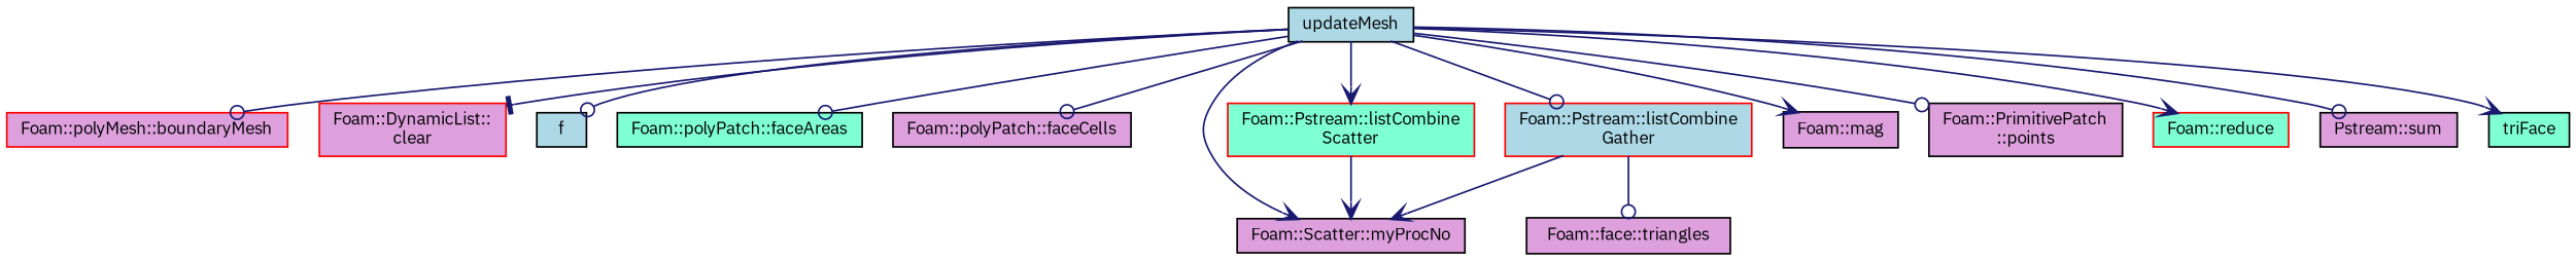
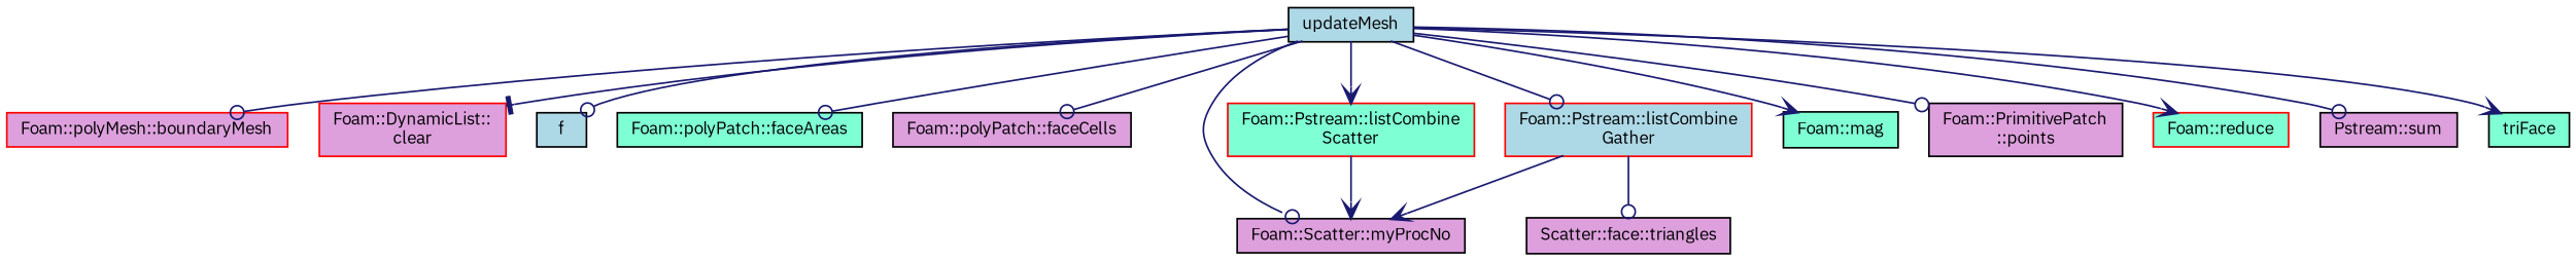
  digraph {
    fontname="IBM Plex Sans"
    rankdir=TB
    node [color=black fillcolor=plum fontname="IBM Plex Sans" fontsize=10 shape=record style=filled]
    edge [arrowhead=odot color=midnightblue fontname="IBM Plex Sans" fontsize=10 labelfontname=FreeSans labelfontsize=10 style=solid]
    n1 [fillcolor=lightblue fontcolor=black height=0.2 label=updateMesh width=0.4]
    n2 [color=red height=0.2 label="Foam::polyMesh::boundaryMesh" width=0.4]
    n3 [color=red height=0.2 label="Foam::DynamicList::\lclear" width=0.4]
    n4 [fillcolor=lightblue height=0.2 label=f width=0.4]
    n5 [fillcolor=aquamarine height=0.2 label="Foam::polyPatch::faceAreas" width=0.4]
    n6 [height=0.2 label="Foam::polyPatch::faceCells" width=0.4]
    n7 [color=red fillcolor=lightblue height=0.2 label="Foam::Pstream::listCombine\lGather" width=0.4]
    n8 [height=0.2 label="Foam::Scatter::myProcNo" width=0.4]
    n9 [color=red fillcolor=aquamarine height=0.2 label="Foam::Pstream::listCombine\lScatter" width=0.4]
-   n10 [height=0.2 label="Foam::mag" width=0.4]
+   n10 [fillcolor=aquamarine height=0.2 label="Foam::mag" width=0.4]
    n11 [height=0.2 label="Foam::PrimitivePatch\l::points" width=0.4]
    n12 [color=red fillcolor=aquamarine height=0.2 label="Foam::reduce" width=0.4]
    n13 [height=0.2 label="Pstream::sum" width=0.4]
    n14 [fillcolor=aquamarine height=0.2 label=triFace width=0.4]
-   n15 [height=0.2 label="Foam::face::triangles" width=0.4]
+   n15 [height=0.2 label="Scatter::face::triangles" width=0.4]
    n1 -> n2
    n1 -> n3 [arrowhead=tee]
    n1 -> n4
    n1 -> n5
    n1 -> n6
    n1 -> n7
-   n1 -> n8 [arrowhead=vee]
+   n1 -> n8
    n1 -> n9 [arrowhead=vee]
    n1 -> n10 [arrowhead=vee]
    n1 -> n11
    n1 -> n12 [arrowhead=vee]
    n1 -> n13
    n1 -> n14 [arrowhead=vee]
    n7 -> n8 [arrowhead=vee]
    n7 -> n15
    n9 -> n8 [arrowhead=vee]
  }
